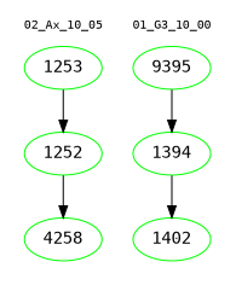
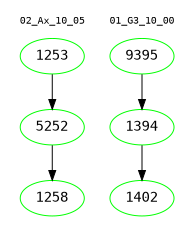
  digraph {
    fontname="DejaVu Sans Mono"
    node [color=green fontname="DejaVu Sans Mono"]
    edge [color=black fontname="DejaVu Sans Mono"]
    n1 [label=1253]
-   n2 [label=1252]
-   n3 [label=4258]
+   n2 [label=5252]
+   n3 [label=1258]
    n4 [label=9395]
    n5 [label=1394]
    n6 [label=1402]
    subgraph cluster_1 {
      color=white
      fontsize=10
      label="02_Ax_10_05"
      n1
      n2
      n3
    }
    subgraph cluster_2 {
      color=white
      fontsize=10
      label="01_G3_10_00"
      n4
      n5
      n6
    }
    n1 -> n2
    n2 -> n3
    n4 -> n5
    n5 -> n6
  }
